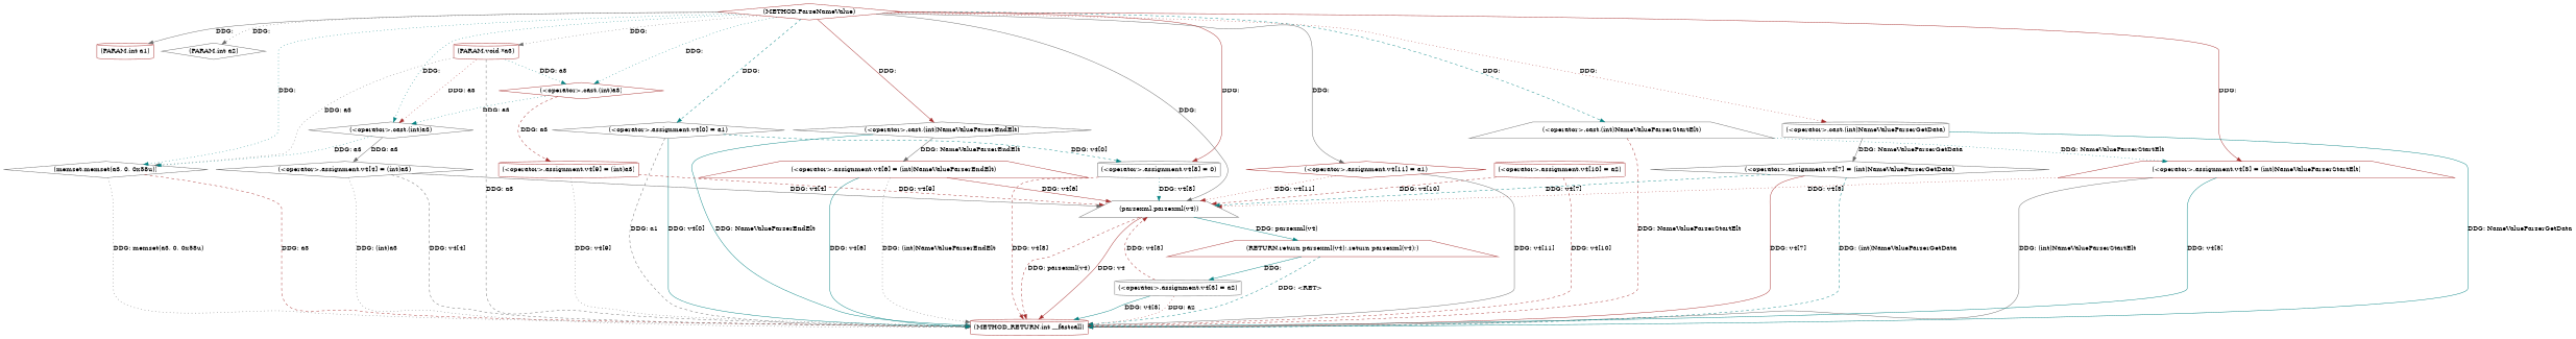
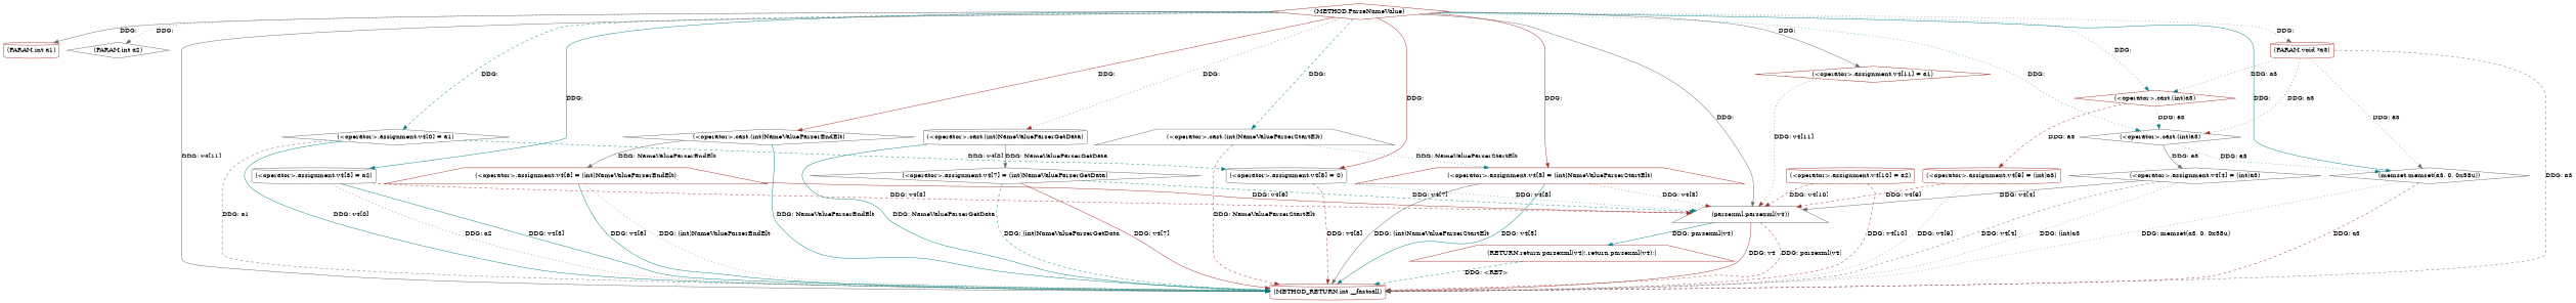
  digraph {
    node [color=gray40 shape=diamond]
    edge [color=teal style=solid]
    n1 [color=brown label="(METHOD,ParseNameValue)"]
    n2 [color=brown label="(PARAM,int a1)" shape=cylinder]
    n3 [label="(PARAM,int a2)"]
    n4 [color=brown label="(PARAM,void *a3)" shape=cylinder]
    n5 [color=brown label="(<operator>.assignment,v4[11] = a1)"]
    n6 [color=brown label="(<operator>.cast,(int)a3)"]
    n7 [label="(<operator>.assignment,v4[0] = a1)"]
    n8 [label="(<operator>.assignment,v4[3] = a2)" shape=cylinder]
    n9 [label="(<operator>.cast,(int)a3)"]
    n10 [label="(<operator>.cast,(int)NameValueParserStartElt)" shape=trapezium]
    n11 [label="(<operator>.cast,(int)NameValueParserEndElt)"]
    n12 [label="(<operator>.cast,(int)NameValueParserGetData)" shape=cylinder]
    n13 [label="(<operator>.assignment,v4[8] = 0)" shape=cylinder]
    n14 [label="(memset,memset(a3, 0, 0x58u))"]
    n15 [label="(parsexml,parsexml(v4))" shape=trapezium]
    n16 [color=brown label="(<operator>.assignment,v4[5] = (int)NameValueParserStartElt)" shape=trapezium]
    n17 [color=brown label="(METHOD_RETURN,int __fastcall)" shape=cylinder]
    n18 [color=brown label="(<operator>.assignment,v4[10] = a2)" shape=cylinder]
    n19 [color=brown label="(<operator>.assignment,v4[9] = (int)a3)" shape=cylinder]
    n20 [label="(<operator>.assignment,v4[4] = (int)a3)"]
    n21 [color=brown label="(<operator>.assignment,v4[6] = (int)NameValueParserEndElt)" shape=trapezium]
    n22 [label="(<operator>.assignment,v4[7] = (int)NameValueParserGetData)"]
    n23 [color=brown label="(RETURN,return parsexml(v4);,return parsexml(v4);)" shape=trapezium]
    n1 -> n2 [color=gray40 label="DDG: "]
    n1 -> n3 [color=gray40 label="DDG: " style=dotted]
    n1 -> n4 [color=gray40 label="DDG: " style=dotted]
    n1 -> n5 [color=gray40 label="DDG: "]
    n1 -> n6 [label="DDG: " style=dotted]
    n1 -> n7 [label="DDG: " style=dashed]
-   n23 -> n8 [label="DDG: "]
+   n1 -> n8 [label="DDG: "]
    n1 -> n9 [label="DDG: " style=dotted]
    n1 -> n10 [label="DDG: " style=dashed]
    n1 -> n11 [color=brown label="DDG: "]
    n1 -> n12 [color=brown label="DDG: " style=dotted]
    n1 -> n13 [color=brown label="DDG: "]
-   n1 -> n14 [label="DDG: " style=dotted]
+   n1 -> n14 [label="DDG: "]
    n1 -> n15 [color=gray40 label="DDG: "]
    n1 -> n16 [color=brown label="DDG: "]
    n4 -> n6 [label="DDG: a3" style=dotted]
    n4 -> n9 [color=brown label="DDG: a3" style=dotted]
    n4 -> n14 [color=gray40 label="DDG: a3" style=dotted]
    n4 -> n17 [color=gray40 label="DDG: a3" style=dashed]
    n5 -> n15 [color=brown label="DDG: v4[11]" style=dotted]
-   n5 -> n17 [color=gray40 label="DDG: v4[11]"]
+   n1 -> n17 [color=gray40 label="DDG: v4[11]"]
    n6 -> n9 [label="DDG: a3" style=dotted]
    n6 -> n19 [color=brown label="DDG: a3" style=dashed]
    n7 -> n13 [label="DDG: v4[0]" style=dashed]
    n7 -> n17 [label="DDG: v4[0]"]
    n7 -> n17 [color=gray40 label="DDG: a1" style=dashed]
    n8 -> n15 [color=brown label="DDG: v4[3]" style=dashed]
    n8 -> n17 [label="DDG: v4[3]"]
    n8 -> n17 [color=brown label="DDG: a2" style=dotted]
    n9 -> n14 [label="DDG: a3" style=dotted]
    n9 -> n20 [color=gray40 label="DDG: a3"]
    n10 -> n16 [label="DDG: NameValueParserStartElt" style=dotted]
    n10 -> n17 [color=brown label="DDG: NameValueParserStartElt" style=dashed]
    n11 -> n17 [label="DDG: NameValueParserEndElt"]
    n11 -> n21 [color=gray40 label="DDG: NameValueParserEndElt"]
    n12 -> n17 [label="DDG: NameValueParserGetData"]
    n12 -> n22 [color=gray40 label="DDG: NameValueParserGetData"]
    n13 -> n15 [label="DDG: v4[8]" style=dotted]
    n13 -> n17 [color=brown label="DDG: v4[8]" style=dashed]
    n14 -> n17 [color=brown label="DDG: a3" style=dashed]
    n14 -> n17 [color=gray40 label="DDG: memset(a3, 0, 0x58u)" style=dotted]
    n15 -> n17 [color=brown label="DDG: v4"]
    n15 -> n17 [color=brown label="DDG: parsexml(v4)" style=dashed]
    n15 -> n23 [label="DDG: parsexml(v4)"]
    n16 -> n15 [color=brown label="DDG: v4[5]" style=dotted]
    n16 -> n17 [color=gray40 label="DDG: (int)NameValueParserStartElt"]
    n16 -> n17 [label="DDG: v4[5]"]
    n18 -> n15 [color=brown label="DDG: v4[10]" style=dashed]
    n18 -> n17 [color=brown label="DDG: v4[10]" style=dashed]
    n19 -> n15 [color=brown label="DDG: v4[9]" style=dashed]
    n19 -> n17 [color=gray40 label="DDG: v4[9]" style=dotted]
    n20 -> n15 [color=gray40 label="DDG: v4[4]"]
    n20 -> n17 [color=gray40 label="DDG: v4[4]" style=dashed]
    n20 -> n17 [color=gray40 label="DDG: (int)a3" style=dotted]
    n21 -> n15 [color=brown label="DDG: v4[6]"]
    n21 -> n17 [color=gray40 label="DDG: (int)NameValueParserEndElt" style=dotted]
    n21 -> n17 [label="DDG: v4[6]"]
    n22 -> n15 [label="DDG: v4[7]" style=dashed]
    n22 -> n17 [color=brown label="DDG: v4[7]"]
    n22 -> n17 [label="DDG: (int)NameValueParserGetData" style=dashed]
    n23 -> n17 [label="DDG: <RET>" style=dashed]
  }
